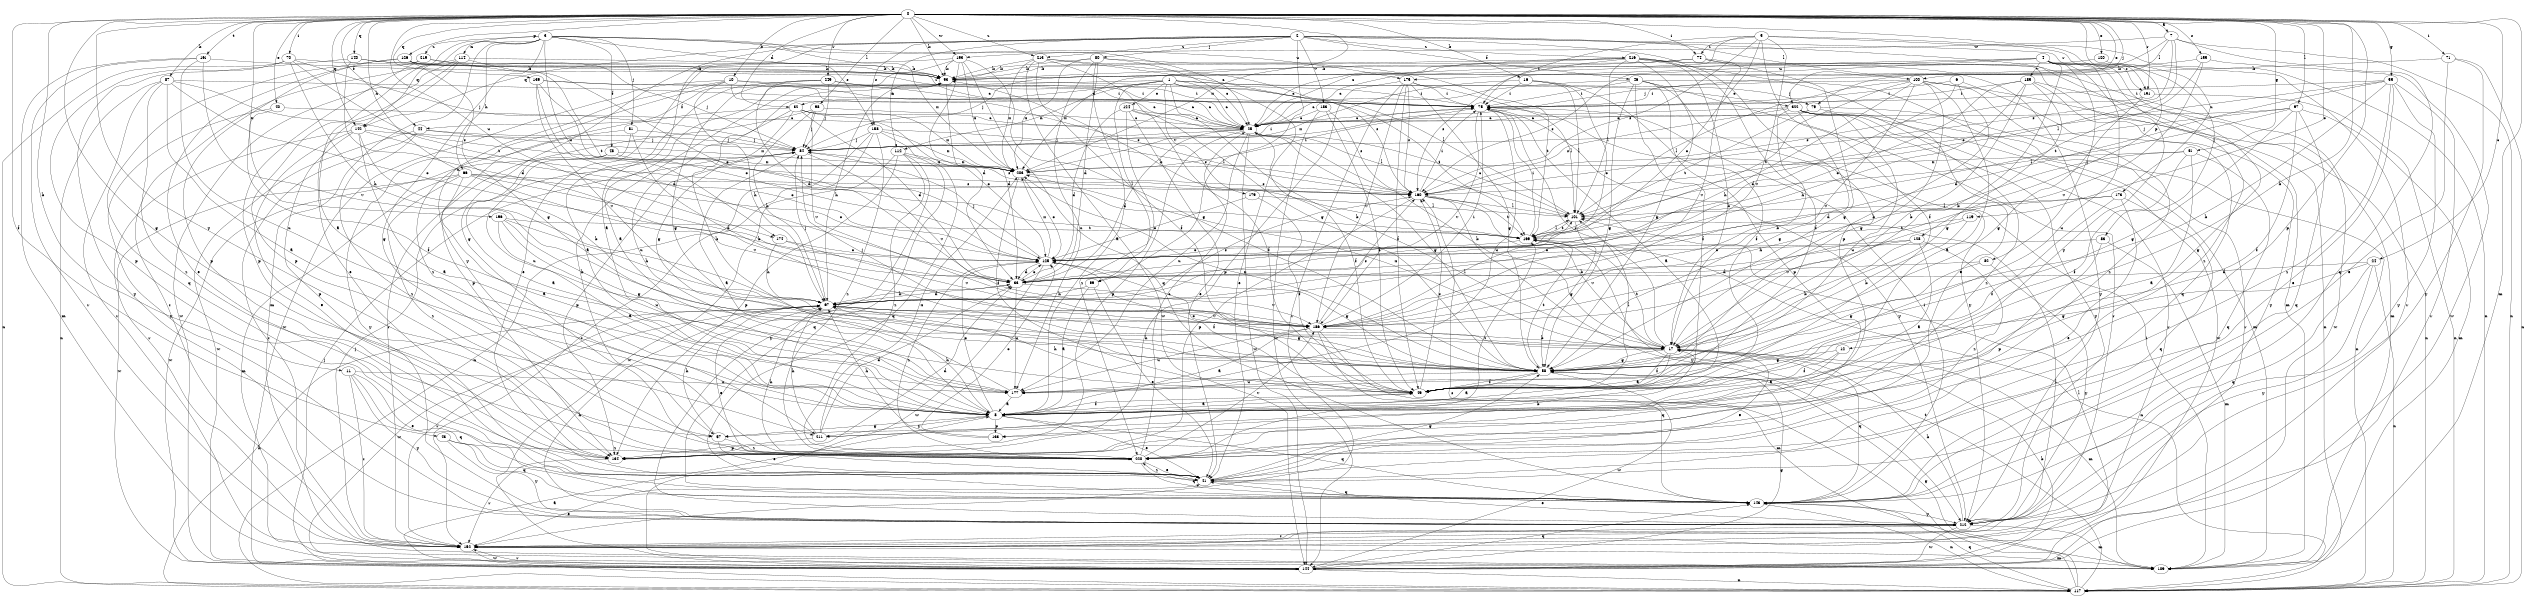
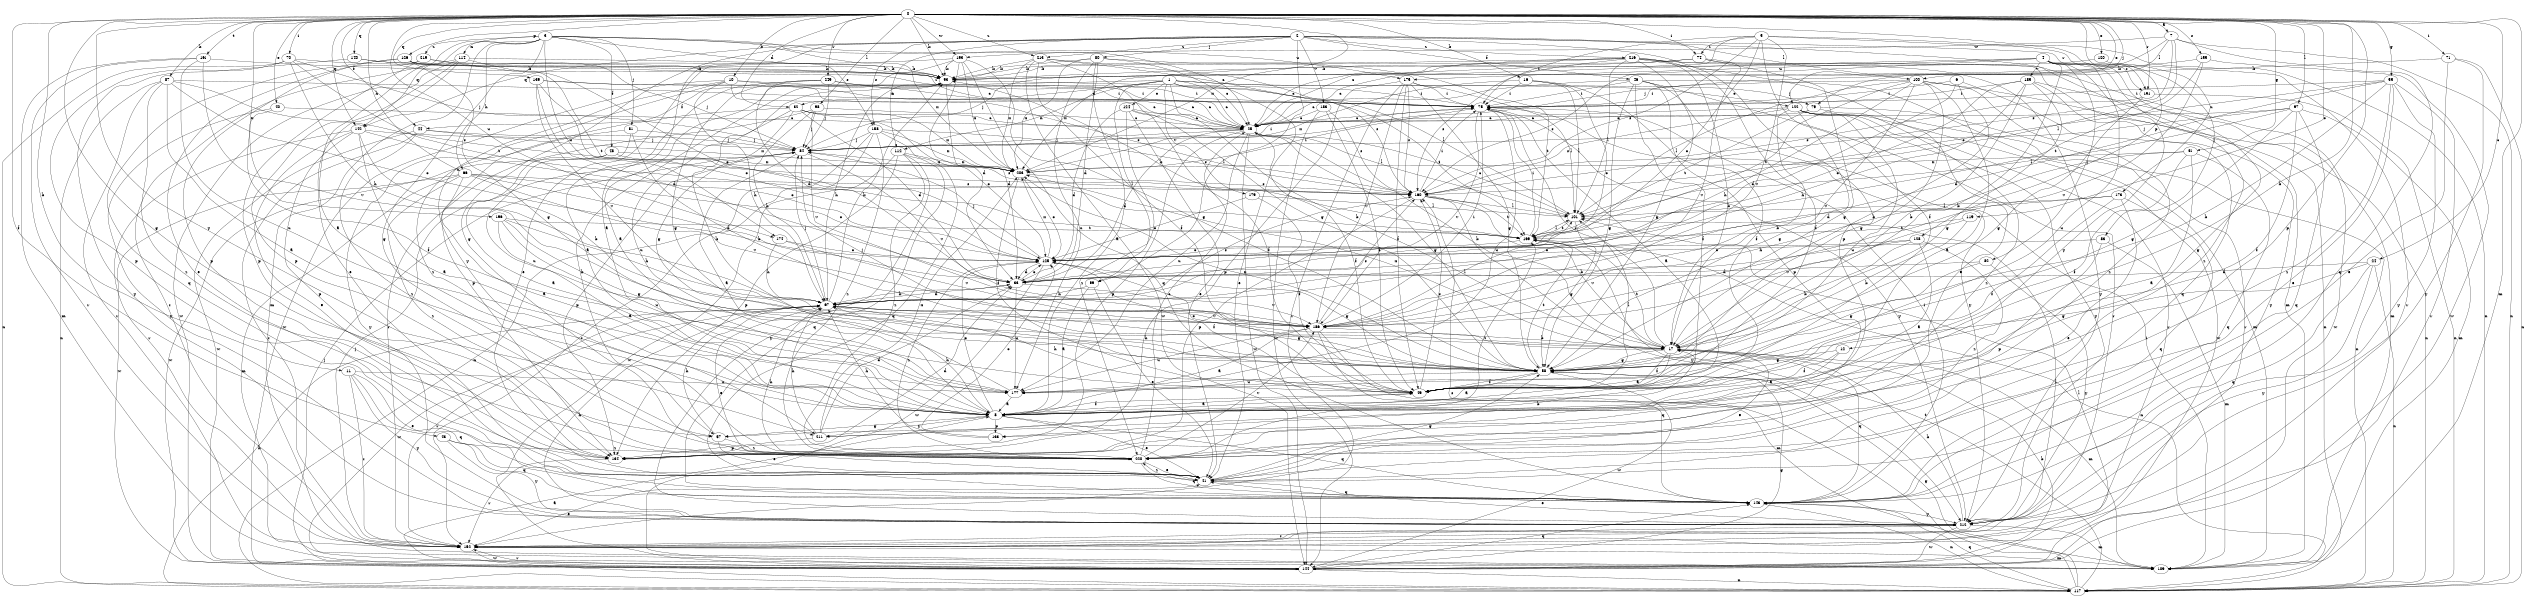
  strict digraph {
    0
    7
    10
    11
    12
    16
    24
    32
    40
    43
    44
    51
    55
    57
    66
    70
    71
    74
    79
    87
    93
    97
    98
    109
    119
    120
-   122 [label=322]
+   122
    126
    128
    133
    139
    140
    142
    n34 [label=249]
    151
    155
    161
    173
    174
    193
    196
    203
    211
    213
    100
    160
    117
    143
    84
    101
    25
    220
    75
    67
    n55 [label=144]
    41
    177
    152
    212
    8
    49
    58
    125
    33
    134
    17
    186
    169
    1
    99
    112
    124
    179
    2
    46
    80
    158
    183
    216
    3
    48
    81
    114
    175
    219
    4
    82
    185
    5
    83
    6
    0 -> 7 [label=a]
    0 -> 10 [label=b]
    0 -> 11 [label=b]
    0 -> 12 [label=b]
    0 -> 16 [label=b]
    0 -> 24 [label=c]
    0 -> 32 [label=d]
    0 -> 40 [label=e]
    0 -> 43 [label=f]
    0 -> 44 [label=f]
    0 -> 51 [label=g]
    0 -> 55 [label=g]
    0 -> 57 [label=g]
    0 -> 66 [label=h]
    0 -> 70 [label=i]
    0 -> 71 [label=i]
    0 -> 74 [label=i]
    0 -> 79 [label=j]
    0 -> 87 [label=k]
    0 -> 93 [label=k]
    0 -> 97 [label=l]
    0 -> 98 [label=l]
    0 -> 109 [label=m]
    0 -> 119 [label=o]
    0 -> 120 [label=o]
    0 -> 122 [label=o]
    0 -> 126 [label=p]
    0 -> 128 [label=p]
    0 -> 133 [label=p]
    0 -> 139 [label=q]
    0 -> 140 [label=q]
    0 -> 142 [label=q]
    0 -> n34 [label=r]
    0 -> 151 [label=r]
    0 -> 155 [label=s]
    0 -> 161 [label=t]
    0 -> 173 [label=u]
    0 -> 174 [label=u]
    0 -> 193 [label=w]
    0 -> 196 [label=x]
    0 -> 203 [label=x]
    0 -> 211 [label=y]
    0 -> 213 [label=z]
    7 -> 193 [label=w]
    7 -> 100 [label=l]
    7 -> 160 [label=s]
    7 -> 117 [label=n]
    7 -> 143 [label=q]
    7 -> 84 [label=j]
    7 -> 101 [label=l]
    10 -> 211 [label=y]
    10 -> 160 [label=s]
    10 -> 25 [label=c]
    10 -> 220 [label=z]
    10 -> 75 [label=i]
    10 -> 67 [label=h]
    10 -> n55 [label=w]
    11 -> 143 [label=q]
    11 -> 41 [label=e]
    11 -> 177 [label=u]
    11 -> 152 [label=r]
    11 -> 212 [label=y]
    12 -> 8 [label=a]
    12 -> 49 [label=f]
    12 -> 58 [label=g]
    16 -> 203 [label=x]
    16 -> 101 [label=l]
    16 -> 75 [label=i]
    16 -> 49 [label=f]
    16 -> 125 [label=o]
    24 -> 117 [label=n]
    24 -> 143 [label=q]
    24 -> 212 [label=y]
    24 -> 58 [label=g]
    24 -> 33 [label=d]
    32 -> 203 [label=x]
    32 -> 25 [label=c]
    32 -> 177 [label=u]
    32 -> 58 [label=g]
    32 -> 125 [label=o]
    32 -> 33 [label=d]
    32 -> 134 [label=p]
    40 -> 25 [label=c]
    40 -> 212 [label=y]
    40 -> 49 [label=f]
    43 -> 143 [label=q]
    43 -> 220 [label=z]
    43 -> 212 [label=y]
    44 -> 203 [label=x]
    44 -> 84 [label=j]
    44 -> 220 [label=z]
    44 -> n55 [label=w]
    44 -> 152 [label=r]
    51 -> 203 [label=x]
    51 -> 143 [label=q]
    51 -> 8 [label=a]
    51 -> 49 [label=f]
    51 -> 33 [label=d]
    55 -> 160 [label=s]
    55 -> 220 [label=z]
    55 -> 75 [label=i]
    55 -> 41 [label=e]
    55 -> 152 [label=r]
    55 -> 212 [label=y]
    55 -> 33 [label=d]
    55 -> 17 [label=b]
    57 -> 220 [label=z]
    57 -> 67 [label=h]
    57 -> 41 [label=e]
    66 -> 109 [label=m]
    66 -> 160 [label=s]
    66 -> 220 [label=z]
    66 -> n55 [label=w]
    66 -> 8 [label=a]
    66 -> 125 [label=o]
    66 -> 33 [label=d]
    66 -> 186 [label=v]
    70 -> 93 [label=k]
    70 -> 117 [label=n]
    70 -> 84 [label=j]
    70 -> 67 [label=h]
    70 -> 134 [label=p]
    70 -> 169 [label=t]
    71 -> 93 [label=k]
    71 -> 117 [label=n]
    71 -> 41 [label=e]
    71 -> 212 [label=y]
    74 -> 93 [label=k]
    74 -> 109 [label=m]
    74 -> 84 [label=j]
    74 -> 58 [label=g]
    74 -> 186 [label=v]
    79 -> 25 [label=c]
    79 -> 220 [label=z]
    79 -> 152 [label=r]
    79 -> 169 [label=t]
    87 -> 160 [label=s]
    87 -> 117 [label=n]
    87 -> 220 [label=z]
    87 -> 75 [label=i]
    87 -> 152 [label=r]
    87 -> 8 [label=a]
    87 -> 125 [label=o]
    93 -> 75 [label=i]
    93 -> 67 [label=h]
    93 -> 33 [label=d]
    97 -> 109 [label=m]
    97 -> 143 [label=q]
    97 -> 84 [label=j]
    97 -> 101 [label=l]
    97 -> 25 [label=c]
    97 -> 49 [label=f]
    97 -> 58 [label=g]
    98 -> 84 [label=j]
    98 -> 25 [label=c]
    98 -> 67 [label=h]
    98 -> 152 [label=r]
    98 -> 186 [label=v]
    109 -> 75 [label=i]
    119 -> 17 [label=b]
    119 -> 186 [label=v]
    119 -> 169 [label=t]
    120 -> 93 [label=k]
    120 -> 152 [label=r]
    122 -> 160 [label=s]
    122 -> 117 [label=n]
    122 -> 25 [label=c]
    122 -> n55 [label=w]
    122 -> 177 [label=u]
    122 -> 152 [label=r]
    122 -> 212 [label=y]
    122 -> 58 [label=g]
    122 -> 17 [label=b]
    126 -> 93 [label=k]
    126 -> 143 [label=q]
    126 -> 84 [label=j]
    126 -> 25 [label=c]
    126 -> 58 [label=g]
    126 -> 134 [label=p]
    128 -> 220 [label=z]
    128 -> 8 [label=a]
    128 -> 125 [label=o]
    128 -> 17 [label=b]
    128 -> 186 [label=v]
    133 -> 67 [label=h]
    133 -> 125 [label=o]
    139 -> 25 [label=c]
    139 -> 75 [label=i]
    139 -> 125 [label=o]
    139 -> 33 [label=d]
    139 -> 186 [label=v]
    140 -> 93 [label=k]
    140 -> 75 [label=i]
    140 -> 212 [label=y]
-   140 -> 33 [label=d]
    142 -> 84 [label=j]
    142 -> 41 [label=e]
    142 -> 152 [label=r]
    142 -> 8 [label=a]
    142 -> 125 [label=o]
    142 -> 134 [label=p]
    142 -> 17 [label=b]
    n34 -> 84 [label=j]
    n34 -> 25 [label=c]
    n34 -> 75 [label=i]
    n34 -> 8 [label=a]
    n34 -> 58 [label=g]
    n34 -> 33 [label=d]
    151 -> 160 [label=s]
    151 -> 117 [label=n]
    151 -> 58 [label=g]
    155 -> 93 [label=k]
    155 -> n55 [label=w]
    155 -> 186 [label=v]
    155 -> 169 [label=t]
    161 -> 93 [label=k]
    161 -> 109 [label=m]
    161 -> 177 [label=u]
    161 -> 152 [label=r]
    161 -> 186 [label=v]
    173 -> 143 [label=q]
    173 -> 101 [label=l]
    173 -> 67 [label=h]
    173 -> 41 [label=e]
    173 -> 49 [label=f]
    174 -> 67 [label=h]
    174 -> 125 [label=o]
    174 -> 186 [label=v]
    193 -> 93 [label=k]
    193 -> 203 [label=x]
    193 -> 143 [label=q]
    193 -> 41 [label=e]
    193 -> 8 [label=a]
    193 -> 58 [label=g]
    193 -> 33 [label=d]
    196 -> 67 [label=h]
    196 -> 177 [label=u]
    196 -> 8 [label=a]
    196 -> 58 [label=g]
    196 -> 169 [label=t]
    203 -> 160 [label=s]
    203 -> 75 [label=i]
    203 -> 49 [label=f]
    203 -> 125 [label=o]
    211 -> 203 [label=x]
    211 -> 67 [label=h]
    211 -> 33 [label=d]
    211 -> 134 [label=p]
    211 -> 169 [label=t]
    213 -> 93 [label=k]
    213 -> 203 [label=x]
    213 -> 160 [label=s]
    213 -> 101 [label=l]
    213 -> n55 [label=w]
    213 -> 49 [label=f]
    213 -> 58 [label=g]
    100 -> 117 [label=n]
    100 -> 101 [label=l]
    100 -> 220 [label=z]
    100 -> 75 [label=i]
    100 -> 67 [label=h]
    100 -> 8 [label=a]
    100 -> 58 [label=g]
    100 -> 186 [label=v]
    100 -> 169 [label=t]
    160 -> 101 [label=l]
    160 -> 75 [label=i]
    160 -> 212 [label=y]
    160 -> 134 [label=p]
    160 -> 17 [label=b]
    160 -> 169 [label=t]
    117 -> 160 [label=s]
    117 -> 143 [label=q]
    117 -> 67 [label=h]
    117 -> 8 [label=a]
    117 -> 58 [label=g]
    117 -> 169 [label=t]
    143 -> 117 [label=n]
    143 -> 75 [label=i]
    143 -> 212 [label=y]
    84 -> 203 [label=x]
    84 -> 75 [label=i]
    84 -> 8 [label=a]
    84 -> 134 [label=p]
    84 -> 186 [label=v]
    101 -> 25 [label=c]
    101 -> 58 [label=g]
    101 -> 169 [label=t]
    25 -> 84 [label=j]
    25 -> n55 [label=w]
    25 -> 177 [label=u]
    25 -> 49 [label=f]
    25 -> 58 [label=g]
    25 -> 33 [label=d]
    25 -> 134 [label=p]
    25 -> 17 [label=b]
    220 -> 93 [label=k]
    220 -> 143 [label=q]
    220 -> 25 [label=c]
    220 -> 67 [label=h]
    220 -> 41 [label=e]
    220 -> 17 [label=b]
    220 -> 186 [label=v]
    75 -> 25 [label=c]
    75 -> 177 [label=u]
    75 -> 212 [label=y]
    75 -> 8 [label=a]
    75 -> 186 [label=v]
+   67 -> 93 [label=k]
    67 -> 160 [label=s]
    67 -> 84 [label=j]
    67 -> n55 [label=w]
    67 -> 41 [label=e]
    67 -> 152 [label=r]
    67 -> 58 [label=g]
    67 -> 33 [label=d]
    67 -> 186 [label=v]
    n55 -> 117 [label=n]
    n55 -> 143 [label=q]
    n55 -> 84 [label=j]
    n55 -> 101 [label=l]
    n55 -> 152 [label=r]
    n55 -> 58 [label=g]
    n55 -> 17 [label=b]
    41 -> 143 [label=q]
    41 -> 220 [label=z]
    41 -> 58 [label=g]
    177 -> 93 [label=k]
    177 -> 8 [label=a]
    152 -> 109 [label=m]
    152 -> 84 [label=j]
    152 -> 101 [label=l]
    152 -> n55 [label=w]
    152 -> 41 [label=e]
    212 -> 109 [label=m]
    212 -> 67 [label=h]
    212 -> n55 [label=w]
    212 -> 41 [label=e]
    212 -> 152 [label=r]
    212 -> 17 [label=b]
    8 -> 57 [label=g]
    8 -> 133 [label=p]
    8 -> 211 [label=y]
    8 -> 143 [label=q]
    8 -> 67 [label=h]
    8 -> 41 [label=e]
    8 -> 49 [label=f]
    8 -> 125 [label=o]
    49 -> 160 [label=s]
    49 -> 101 [label=l]
    49 -> 67 [label=h]
    49 -> 8 [label=a]
    58 -> 203 [label=x]
    58 -> 67 [label=h]
    58 -> n55 [label=w]
    58 -> 177 [label=u]
    58 -> 8 [label=a]
    58 -> 49 [label=f]
    58 -> 125 [label=o]
    58 -> 169 [label=t]
    125 -> 203 [label=x]
    125 -> 84 [label=j]
    125 -> 220 [label=z]
    125 -> n55 [label=w]
    125 -> 49 [label=f]
    125 -> 58 [label=g]
    125 -> 33 [label=d]
    33 -> 67 [label=h]
    33 -> 177 [label=u]
    33 -> 125 [label=o]
    33 -> 186 [label=v]
    134 -> 152 [label=r]
    134 -> 33 [label=d]
    17 -> 109 [label=m]
    17 -> 203 [label=x]
    17 -> 143 [label=q]
    17 -> 84 [label=j]
    17 -> 75 [label=i]
    17 -> 41 [label=e]
    17 -> 8 [label=a]
    17 -> 49 [label=f]
    17 -> 58 [label=g]
    17 -> 169 [label=t]
    186 -> 109 [label=m]
    186 -> 160 [label=s]
    186 -> 143 [label=q]
    186 -> 101 [label=l]
    186 -> 75 [label=i]
    186 -> 177 [label=u]
    186 -> 8 [label=a]
    186 -> 17 [label=b]
    169 -> 93 [label=k]
    169 -> 117 [label=n]
    169 -> 101 [label=l]
    169 -> 75 [label=i]
    169 -> 125 [label=o]
    1 -> 32 [label=d]
    1 -> 44 [label=f]
    1 -> 79 [label=j]
    1 -> 122 [label=o]
    1 -> 25 [label=c]
    1 -> 41 [label=e]
    1 -> 17 [label=b]
    1 -> 169 [label=t]
    1 -> 99 [label=l]
    1 -> 112 [label=n]
    1 -> 124 [label=o]
    1 -> 179 [label=v]
    99 -> 67 [label=h]
    99 -> 41 [label=e]
    99 -> 8 [label=a]
    112 -> 203 [label=x]
    112 -> 143 [label=q]
    112 -> 220 [label=z]
    112 -> n55 [label=w]
    112 -> 212 [label=y]
    112 -> 134 [label=p]
    124 -> 101 [label=l]
    124 -> 25 [label=c]
    124 -> 220 [label=z]
    124 -> 41 [label=e]
    124 -> 49 [label=f]
    124 -> 33 [label=d]
    179 -> 101 [label=l]
    179 -> 49 [label=f]
    179 -> 125 [label=o]
    2 -> 57 [label=g]
    2 -> 109 [label=m]
    2 -> 133 [label=p]
    2 -> 142 [label=q]
    2 -> 151 [label=r]
    2 -> 213 [label=z]
    2 -> 100 [label=l]
    2 -> 8 [label=a]
    2 -> 99 [label=l]
    2 -> 112 [label=n]
    2 -> 46 [label=f]
    2 -> 80 [label=j]
    2 -> 158 [label=s]
    2 -> 183 [label=v]
    2 -> 216 [label=z]
    46 -> 109 [label=m]
    46 -> 25 [label=c]
    46 -> 75 [label=i]
    46 -> 152 [label=r]
    46 -> 212 [label=y]
    46 -> 49 [label=f]
    46 -> 58 [label=g]
    46 -> 134 [label=p]
    80 -> 93 [label=k]
    80 -> 203 [label=x]
    80 -> 25 [label=c]
    80 -> 177 [label=u]
    80 -> 8 [label=a]
    80 -> 33 [label=d]
    80 -> 169 [label=t]
    158 -> 203 [label=x]
    158 -> 160 [label=s]
    158 -> 117 [label=n]
    158 -> 143 [label=q]
    158 -> 84 [label=j]
    158 -> 220 [label=z]
    158 -> 152 [label=r]
    183 -> 160 [label=s]
    183 -> 25 [label=c]
    183 -> n55 [label=w]
    183 -> 49 [label=f]
    216 -> 93 [label=k]
    216 -> 203 [label=x]
    216 -> 160 [label=s]
    216 -> 117 [label=n]
    216 -> 101 [label=l]
    216 -> 25 [label=c]
    216 -> 41 [label=e]
    216 -> 212 [label=y]
    216 -> 49 [label=f]
    216 -> 58 [label=g]
    216 -> 17 [label=b]
    3 -> 57 [label=g]
    3 -> 66 [label=h]
    3 -> 109 [label=m]
    3 -> 142 [label=q]
    3 -> 174 [label=u]
    3 -> 203 [label=x]
    3 -> 25 [label=c]
    3 -> 8 [label=a]
    3 -> 158 [label=s]
    3 -> 48 [label=f]
    3 -> 81 [label=j]
    3 -> 114 [label=n]
    3 -> 175 [label=u]
    3 -> 219 [label=z]
    48 -> 203 [label=x]
    48 -> 160 [label=s]
    48 -> n55 [label=w]
    48 -> 8 [label=a]
    81 -> 84 [label=j]
    81 -> 177 [label=u]
    81 -> 212 [label=y]
    81 -> 17 [label=b]
    114 -> 93 [label=k]
    114 -> n55 [label=w]
    114 -> 41 [label=e]
    114 -> 152 [label=r]
    114 -> 125 [label=o]
    114 -> 134 [label=p]
    175 -> 160 [label=s]
    175 -> 101 [label=l]
    175 -> 75 [label=i]
    175 -> 152 [label=r]
    175 -> 49 [label=f]
    175 -> 58 [label=g]
    175 -> 134 [label=p]
    175 -> 186 [label=v]
    219 -> 93 [label=k]
    219 -> 41 [label=e]
    219 -> 134 [label=p]
    219 -> 169 [label=t]
    4 -> 57 [label=g]
    4 -> 151 [label=r]
    4 -> 211 [label=y]
    4 -> 160 [label=s]
    4 -> 25 [label=c]
    4 -> 220 [label=z]
    4 -> 177 [label=u]
    4 -> 17 [label=b]
    4 -> 175 [label=u]
    4 -> 82 [label=j]
    4 -> 185 [label=v]
    82 -> 212 [label=y]
    82 -> 58 [label=g]
    82 -> 33 [label=d]
    185 -> 75 [label=i]
    185 -> 67 [label=h]
    185 -> n55 [label=w]
    185 -> 212 [label=y]
    185 -> 58 [label=g]
    185 -> 125 [label=o]
    185 -> 17 [label=b]
    5 -> 74 [label=i]
    5 -> 160 [label=s]
    5 -> 117 [label=n]
    5 -> 25 [label=c]
    5 -> 75 [label=i]
    5 -> 49 [label=f]
    5 -> 125 [label=o]
    5 -> 186 [label=v]
    5 -> 83 [label=j]
    83 -> 109 [label=m]
    83 -> 125 [label=o]
    83 -> 134 [label=p]
    6 -> 143 [label=q]
    6 -> 75 [label=i]
    6 -> 33 [label=d]
    6 -> 17 [label=b]
  }
